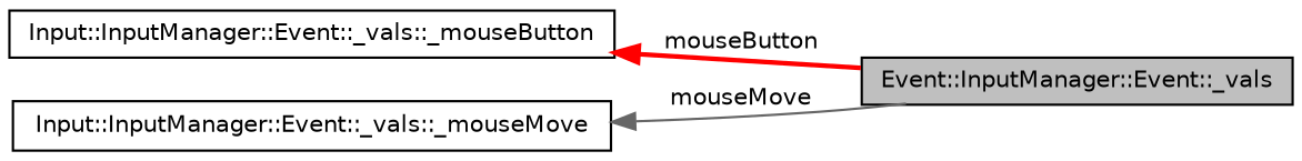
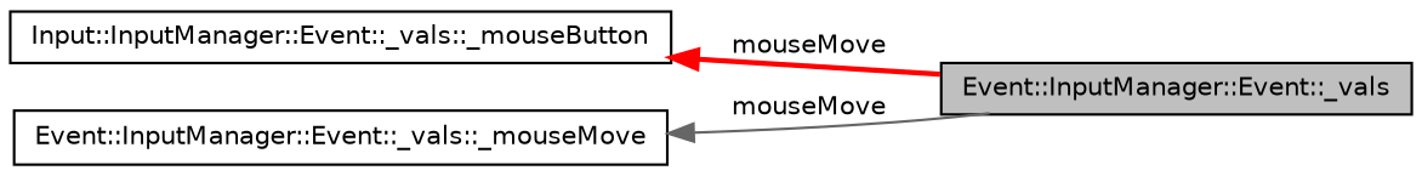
  digraph {
    rankdir=LR
    node [color=black fillcolor=white fontname=Helvetica fontsize=10 shape=record style=filled]
    edge [dir=back fontname=Helvetica fontsize=10 labelfontname=Helvetica labelfontsize=10]
    n1 [fillcolor=grey75 fontcolor=black height=0.2 label="Event::InputManager::Event::_vals" width=0.4]
    n2 [height=0.2 label="Input::InputManager::Event::_vals::_mouseButton" width=0.4]
-   n3 [height=0.2 label="Input::InputManager::Event::_vals::_mouseMove" width=0.4]
-   n2 -> n1 [color=red label=" mouseButton" style=bold]
+   n3 [height=0.2 label="Event::InputManager::Event::_vals::_mouseMove" width=0.4]
+   n2 -> n1 [color=red label=" mouseMove" style=bold]
    n3 -> n1 [color=gray40 label=" mouseMove" style=solid]
  }
